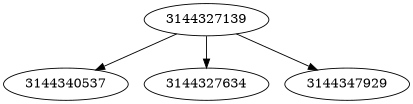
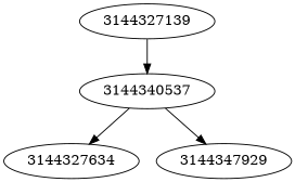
  strict digraph {
    3144327139
    3144340537
    3144327634
    3144347929
    3144327139 -> 3144340537
-   3144327139 -> 3144327634
-   3144327139 -> 3144347929
+   3144340537 -> 3144327634
+   3144340537 -> 3144347929
  }
